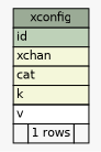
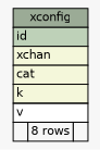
  digraph {
    bgcolor="#f7f7f7"
    fontname=Helvetica
    fontsize=11
    nodesep=0.18
    rankdir=RL
    ranksep=0.46
-   n1 [fontname=Helvetica fontsize=11 label=<     <TABLE BORDER="0" CELLBORDER="1" CELLSPACING="0" BGCOLOR="#ffffff">       <TR><TD COLSPAN="3" BGCOLOR="#9bab96" ALIGN="CENTER">xconfig</TD></TR>       <TR><TD PORT="id" COLSPAN="3" BGCOLOR="#bed1b8" ALIGN="LEFT">id</TD></TR>       <TR><TD PORT="xchan" COLSPAN="3" BGCOLOR="#f4f7da" ALIGN="LEFT">xchan</TD></TR>       <TR><TD PORT="cat" COLSPAN="3" BGCOLOR="#f4f7da" ALIGN="LEFT">cat</TD></TR>       <TR><TD PORT="k" COLSPAN="3" BGCOLOR="#f4f7da" ALIGN="LEFT">k</TD></TR>       <TR><TD PORT="v" COLSPAN="3" ALIGN="LEFT">v</TD></TR>       <TR><TD ALIGN="LEFT" BGCOLOR="#f7f7f7">  </TD><TD ALIGN="RIGHT" BGCOLOR="#f7f7f7">1 rows</TD><TD ALIGN="RIGHT" BGCOLOR="#f7f7f7">  </TD></TR>     </TABLE>> shape=plaintext]
+   n1 [fontname=Helvetica fontsize=11 label=<     <TABLE BORDER="0" CELLBORDER="1" CELLSPACING="0" BGCOLOR="#ffffff">       <TR><TD COLSPAN="3" BGCOLOR="#9bab96" ALIGN="CENTER">xconfig</TD></TR>       <TR><TD PORT="id" COLSPAN="3" BGCOLOR="#bed1b8" ALIGN="LEFT">id</TD></TR>       <TR><TD PORT="xchan" COLSPAN="3" BGCOLOR="#f4f7da" ALIGN="LEFT">xchan</TD></TR>       <TR><TD PORT="cat" COLSPAN="3" BGCOLOR="#f4f7da" ALIGN="LEFT">cat</TD></TR>       <TR><TD PORT="k" COLSPAN="3" BGCOLOR="#f4f7da" ALIGN="LEFT">k</TD></TR>       <TR><TD PORT="v" COLSPAN="3" ALIGN="LEFT">v</TD></TR>       <TR><TD ALIGN="LEFT" BGCOLOR="#f7f7f7">  </TD><TD ALIGN="RIGHT" BGCOLOR="#f7f7f7">8 rows</TD><TD ALIGN="RIGHT" BGCOLOR="#f7f7f7">  </TD></TR>     </TABLE>> shape=plaintext]
  }
